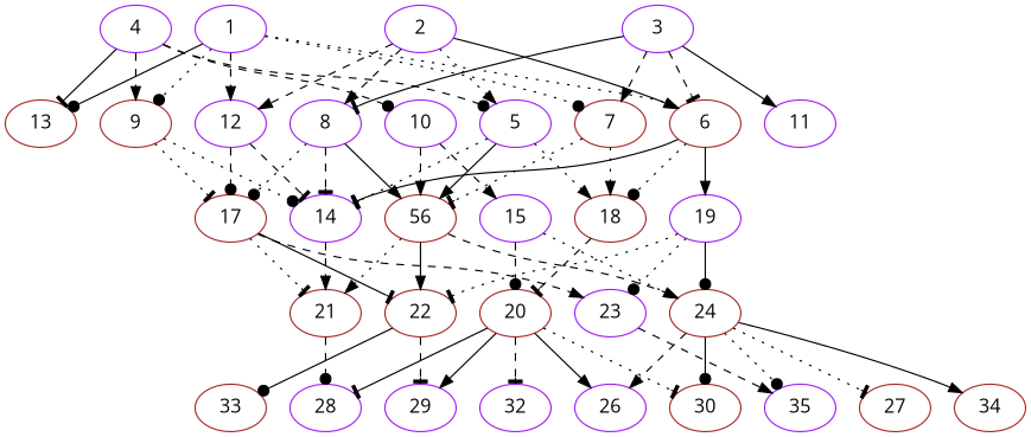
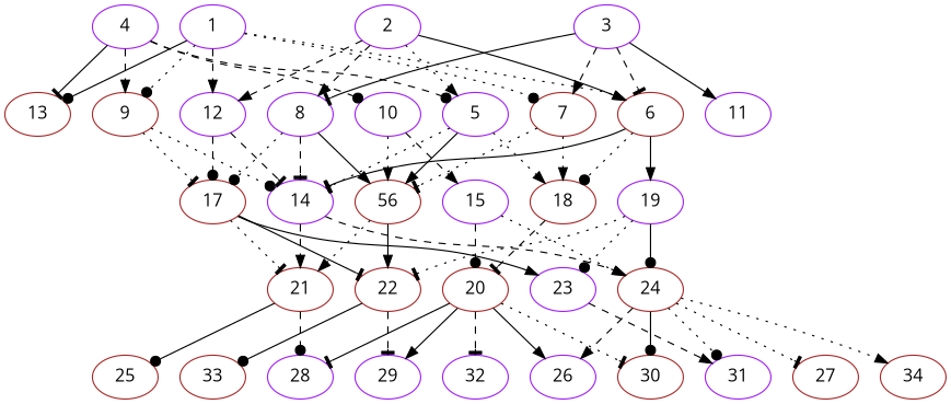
  digraph {
    fontname="Open Sans"
    node [alpha=0.16 color=purple fontname="Open Sans"]
    edge [arrowhead=normal fontname="Open Sans" style=dashed]
    1 [alpha=0.12 expect_size=372968792852673]
    6 [alpha=0.17 color=brown expect_size=20535518380456412]
    7 [alpha=0.05 color=brown expect_size=262596918606973600]
    9 [alpha=0.12 color=brown expect_size=4966412734340167]
    12 [alpha=0.08 expect_size=5842236617368010752]
    13 [color=brown expect_size=48857161026926280704]
    14 [alpha=0.04 expect_size=3611496317293317]
    18 [alpha=0.03 color=brown expect_size=46485256228084645888]
    19 [alpha=0.01 expect_size=8434875162118776]
    n10 [alpha=0.15 color=brown expect_size=6311402788019668 label=56]
    17 [alpha=0.08 color=brown expect_size=2494835320712548]
    21 [alpha=0.09 color=brown expect_size=174990261082512162816]
    20 [alpha=0.01 color=brown expect_size=105432162391491040]
    24 [color=brown expect_size=292676954312712704]
    22 [alpha=0.07 color=brown expect_size=6493811653315338]
    23 [expect_size=6003899100167782]
    2 [alpha=0.00 expect_size=711680245986951]
    5 [expect_size=603737156910870]
    8 [alpha=0.05 expect_size=196590693974887]
    3 [alpha=0.06 expect_size=245616677141395840]
    11 [alpha=0.11 expect_size=350031342647942592]
    4 [alpha=0.01 expect_size=5599406527665139]
    10 [alpha=0.19 expect_size=123218206254204944]
    15 [alpha=0.09 expect_size=9644425652635435008]
    28 [alpha=0.13 expect_size=3464930981424871]
+   25 [alpha=0.12 color=brown expect_size=918466695981432832]
    26 [alpha=0.14 expect_size=7907764230106569]
    30 [alpha=0.06 color=brown expect_size=3449117928690024448]
-   31 [alpha=0.14 expect_size=219233030632592375808 label=35]
+   31 [alpha=0.14 expect_size=219233030632592375808]
    27 [alpha=0.14 color=brown expect_size=2698621419691966464]
    34 [alpha=0.08 color=brown expect_size=6906878908521131]
    29 [alpha=0.18 expect_size=416471081262269184]
    33 [alpha=0.09 color=brown expect_size=77553797234348261376]
    32 [alpha=0.13 expect_size=189765415115131072]
    1 -> 6 [style=dotted]
    1 -> 7 [arrowhead=dot style=dotted]
    1 -> 9 [arrowhead=dot style=dotted]
    1 -> 12
    1 -> 13 [arrowhead=dot style=solid]
    6 -> 14 [arrowhead=tee style=solid]
    6 -> 18 [arrowhead=dot style=dotted]
    6 -> 19 [style=solid]
    7 -> 18 [style=dotted]
    7 -> n10 [arrowhead=tee style=dotted]
    9 -> 14 [arrowhead=dot style=dotted]
    9 -> 17 [arrowhead=tee style=dotted]
    12 -> 14 [arrowhead=tee]
    12 -> 17 [arrowhead=dot]
    14 -> 21
    18 -> 20 [arrowhead=tee]
    19 -> 24 [arrowhead=dot style=solid]
    19 -> 22 [arrowhead=tee style=dotted]
    19 -> 23 [arrowhead=dot style=dotted]
    n10 -> 21 [style=dotted]
-   n10 -> 24
+   14 -> 24
    n10 -> 22 [style=solid]
    17 -> 21 [arrowhead=tee style=dotted]
    17 -> 22 [arrowhead=tee style=solid]
-   17 -> 23
+   17 -> 23 [style=solid]
    21 -> 28 [arrowhead=dot]
+   21 -> 25 [arrowhead=dot style=solid]
    20 -> 28 [arrowhead=tee style=solid]
    20 -> 26 [style=solid]
    20 -> 30 [arrowhead=tee style=dotted]
    20 -> 29 [style=solid]
    20 -> 32 [arrowhead=tee]
    24 -> 26
    24 -> 30 [arrowhead=dot style=solid]
    24 -> 31 [arrowhead=dot style=dotted]
    24 -> 27 [arrowhead=tee style=dotted]
-   24 -> 34 [style=solid]
+   24 -> 34 [style=dotted]
    22 -> 29 [arrowhead=tee]
    22 -> 33 [arrowhead=dot style=solid]
    23 -> 31
    2 -> 6 [style=solid]
    2 -> 12
    2 -> 5 [style=dotted]
    2 -> 8
    5 -> 14 [arrowhead=tee style=dotted]
    5 -> 18 [style=dotted]
    5 -> n10 [style=solid]
    8 -> 14 [arrowhead=tee]
    8 -> n10 [style=solid]
    8 -> 17 [arrowhead=dot style=dotted]
    3 -> 6 [arrowhead=tee]
    3 -> 7
    3 -> 8 [arrowhead=tee style=solid]
    3 -> 11 [style=solid]
    4 -> 9
    4 -> 13 [arrowhead=tee style=solid]
    4 -> 5 [arrowhead=dot]
    4 -> 10 [arrowhead=dot]
-   10 -> n10
+   10 -> n10 [style=dotted]
    10 -> 15
    15 -> 20 [arrowhead=dot]
    15 -> 24 [style=dotted]
  }
